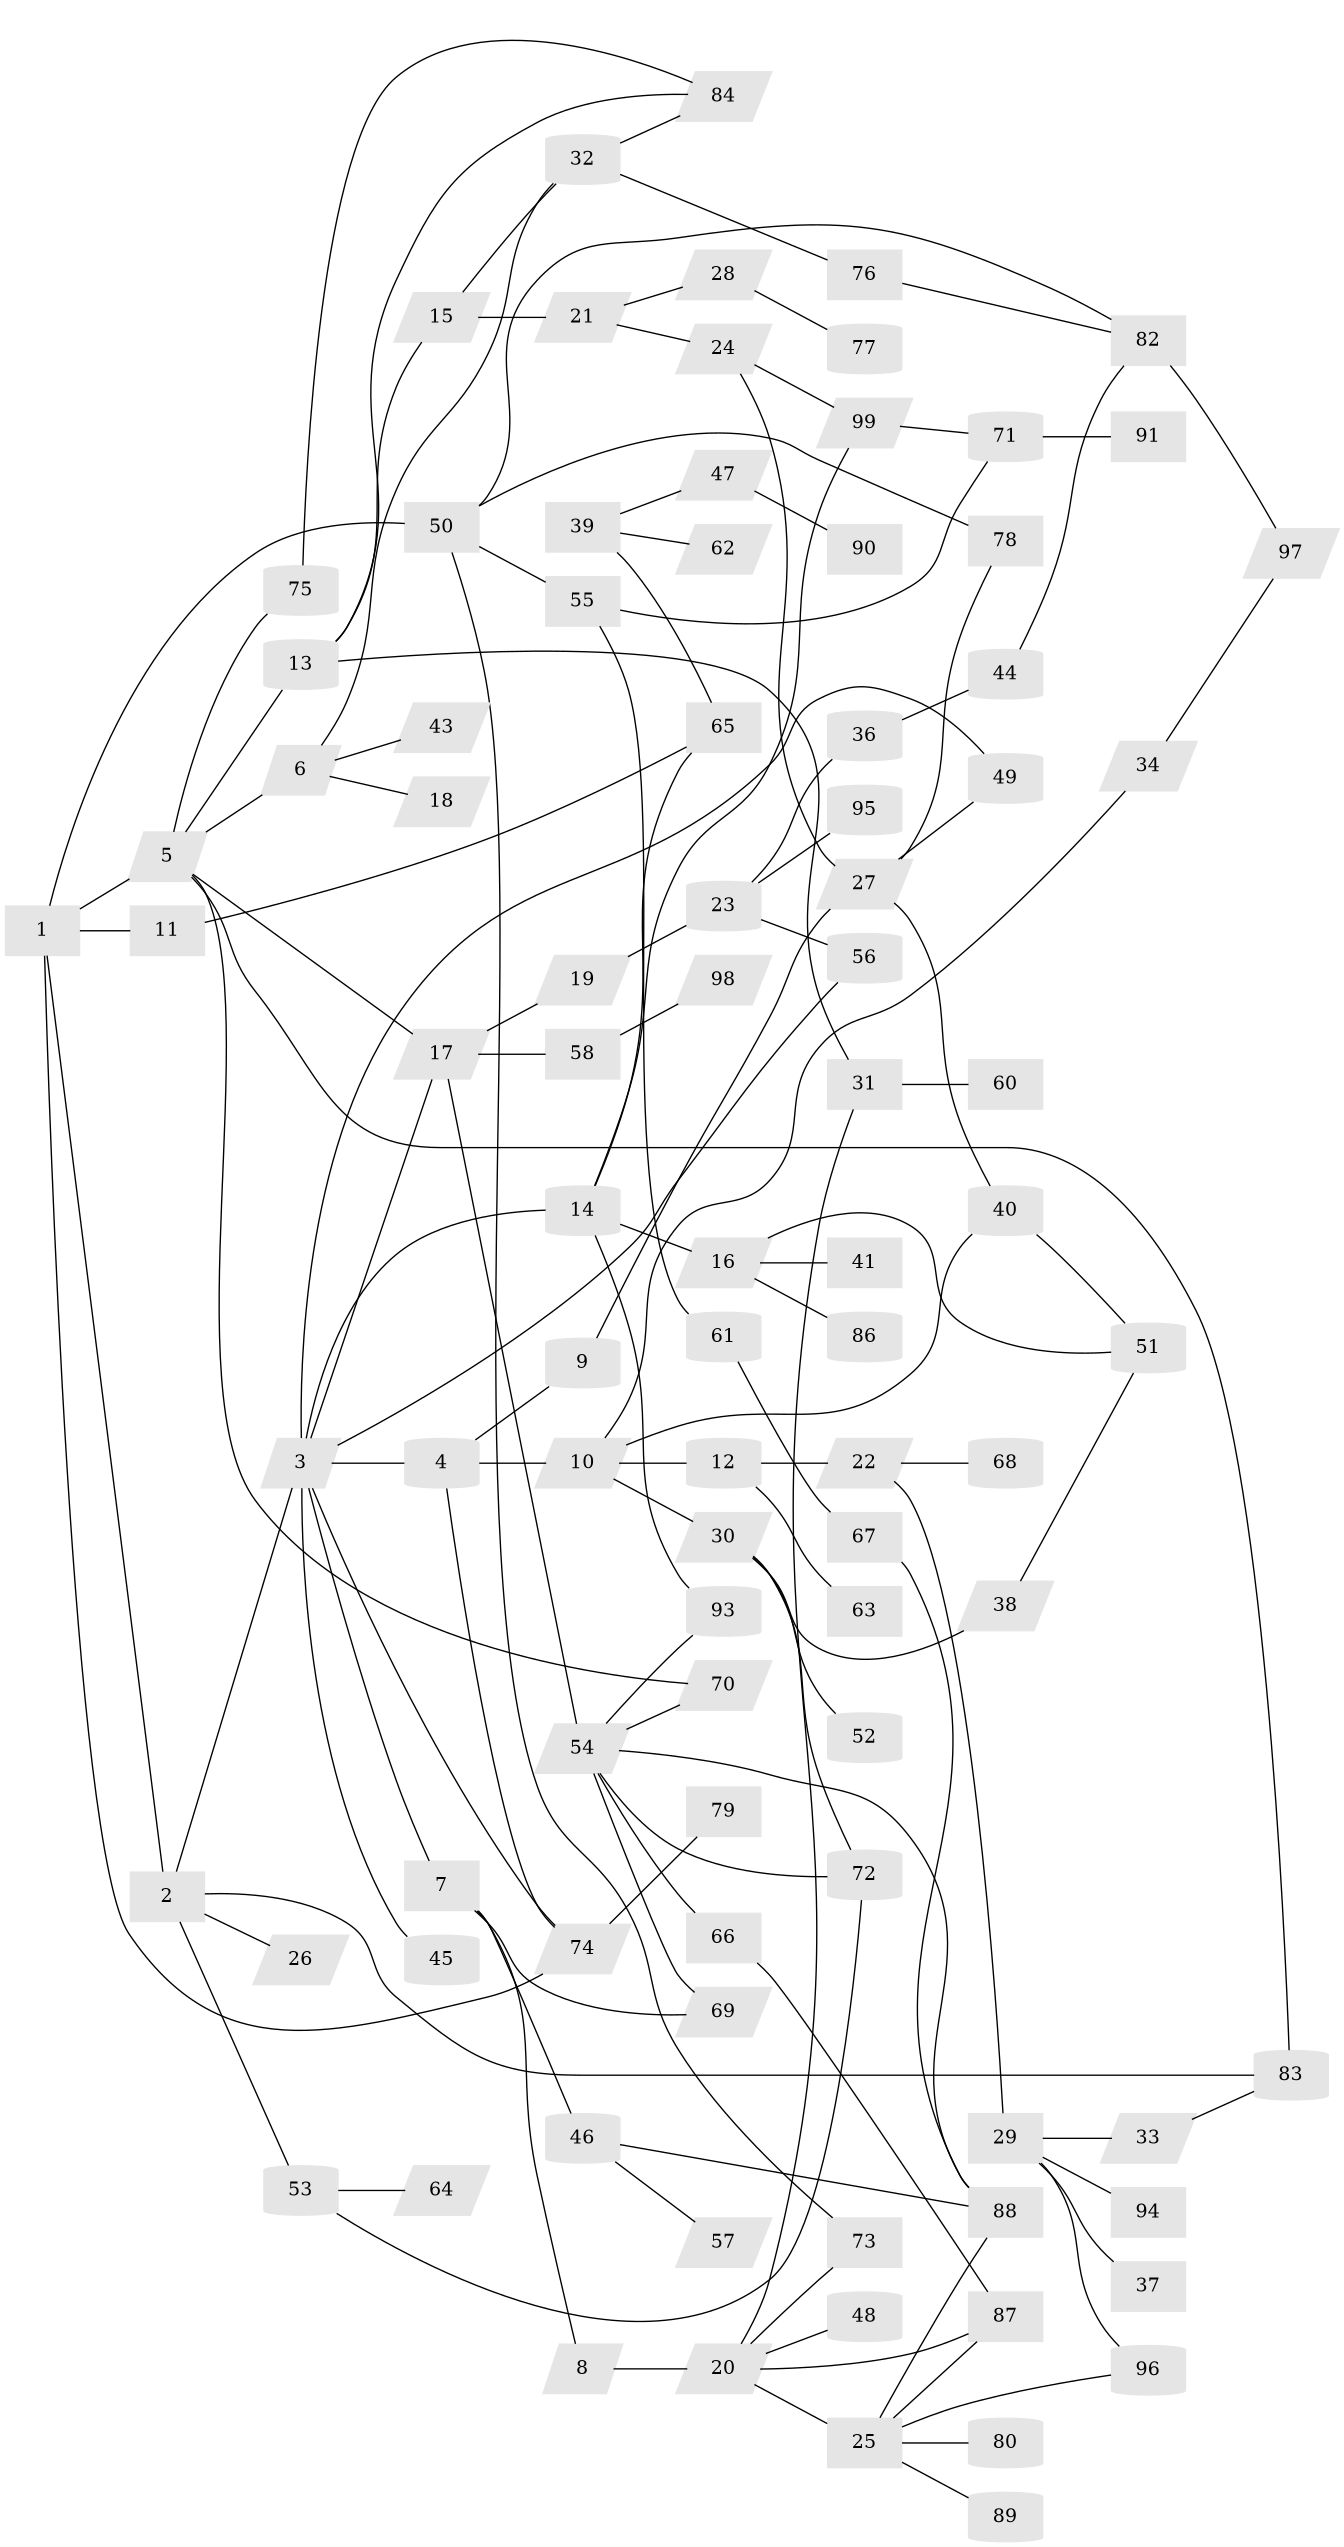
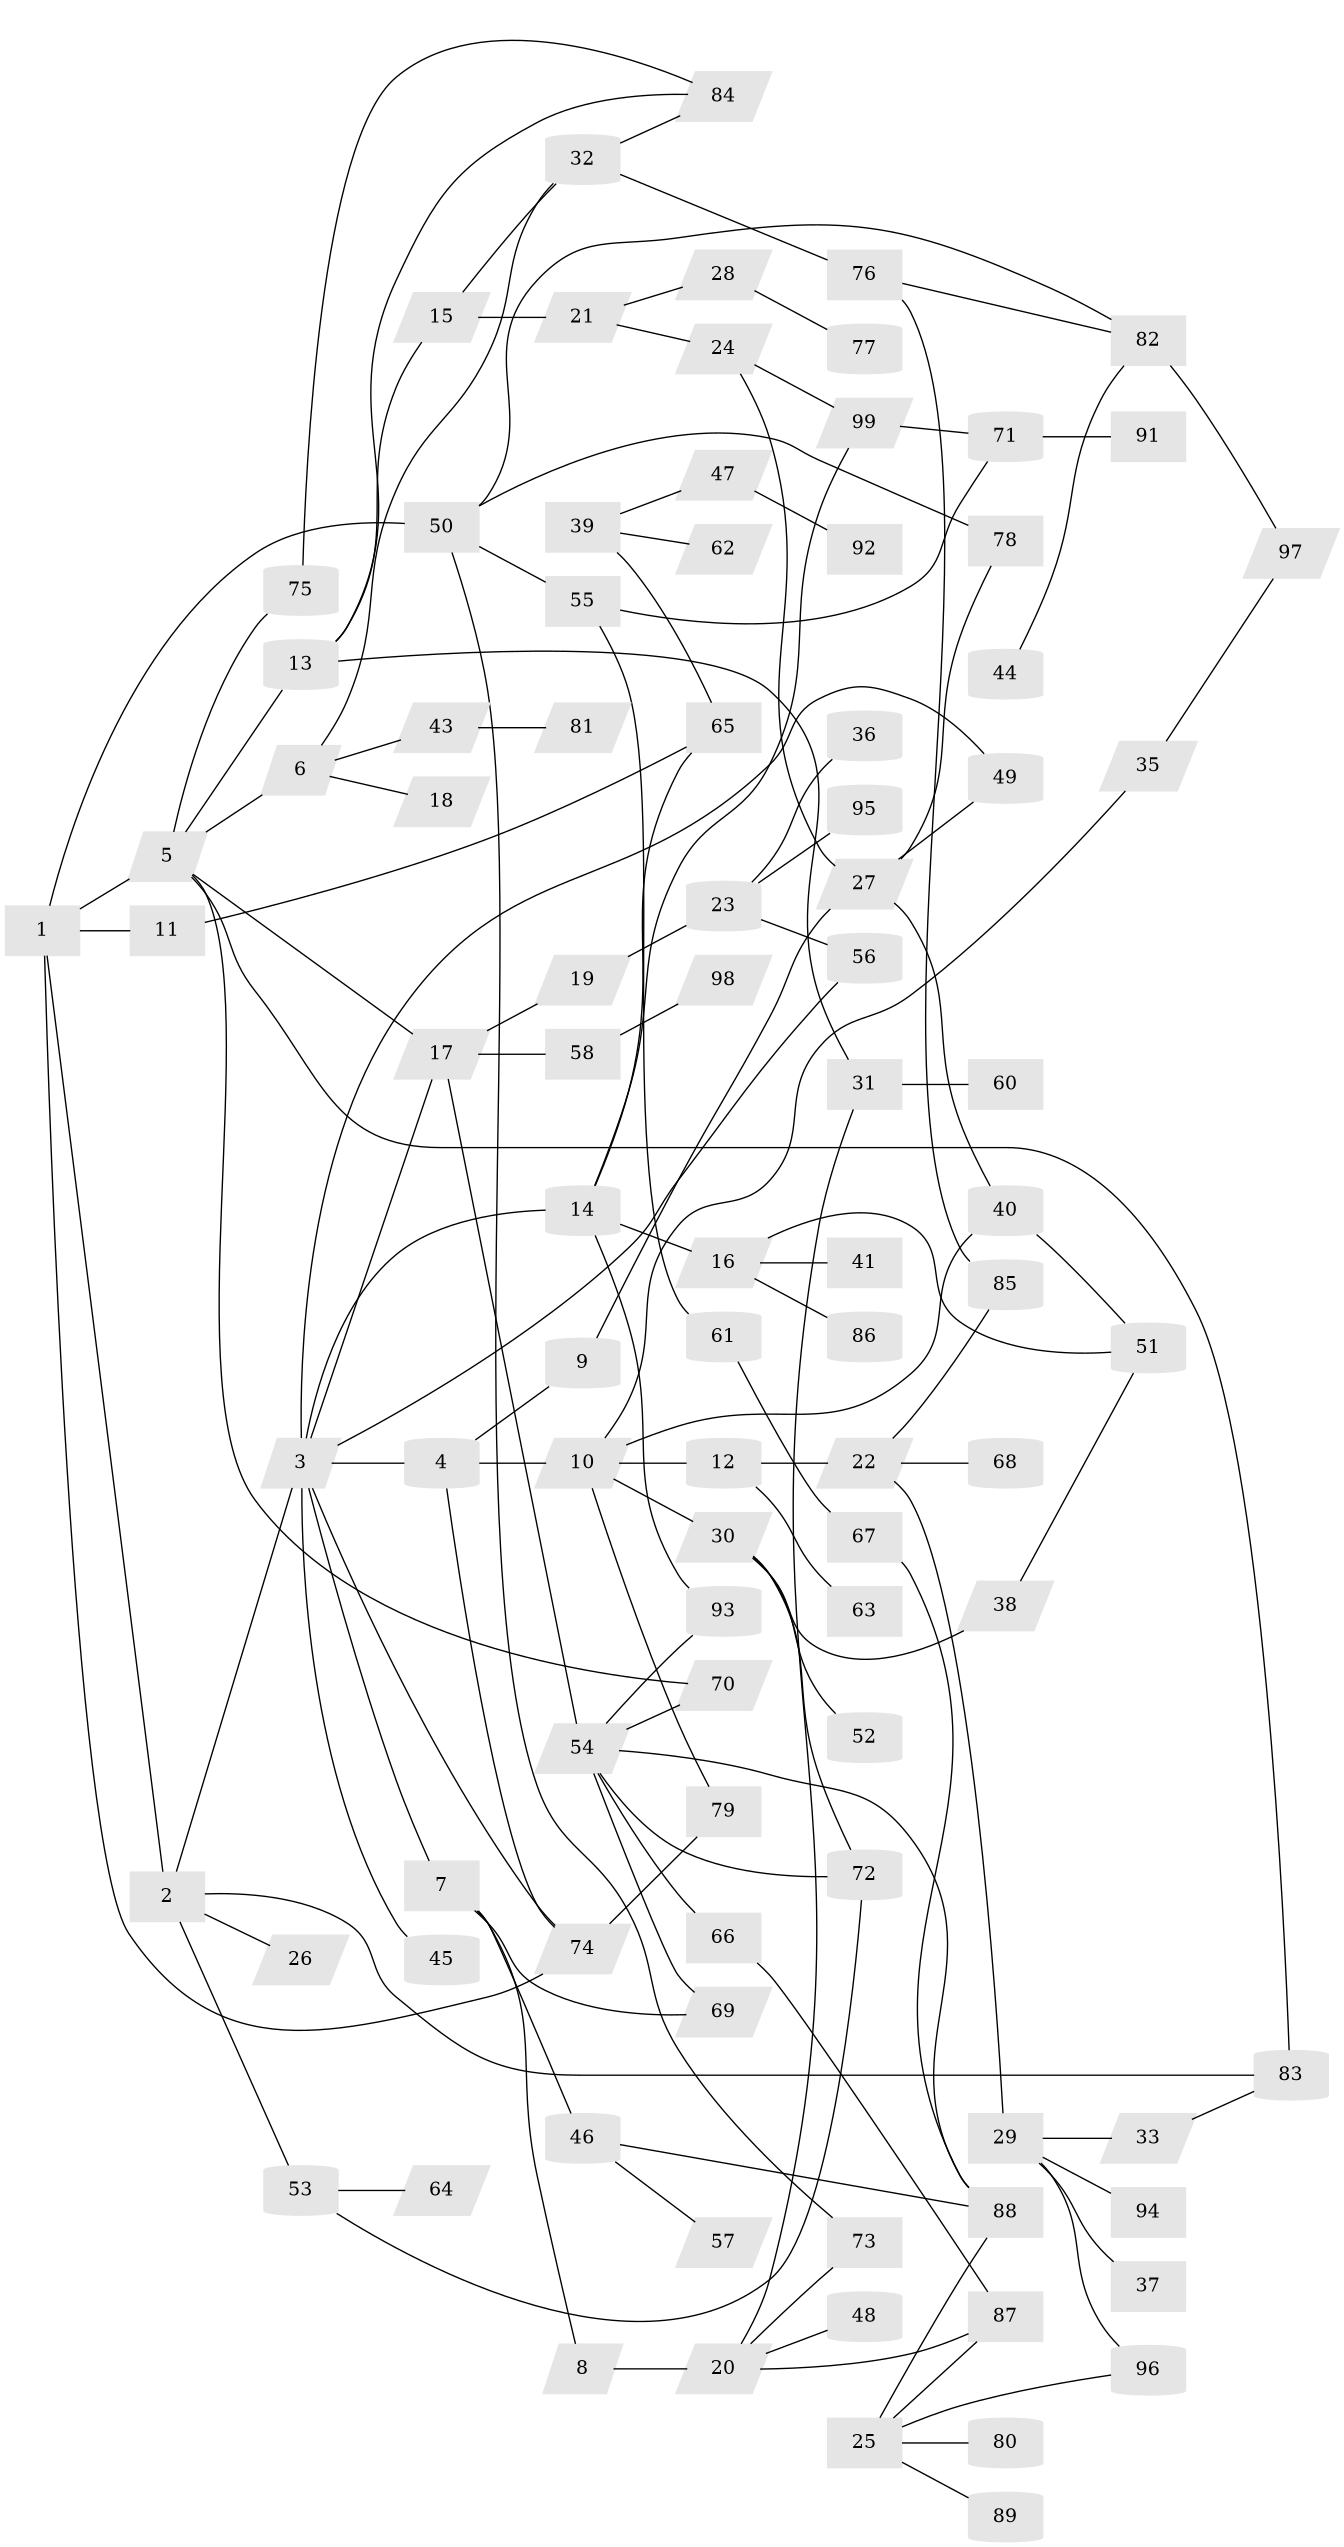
  graph {
    rankdir=LR
    node [color=gray90 shape=parallelogram style=filled]
    1 [shape=box]
    2 [shape=box]
    5
    11 [shape=box]
    50 [shape=box]
    74
    3
    26
    53 [shape=cylinder]
    83 [shape=cylinder]
    17
    6
    13 [shape=cylinder]
    70
    75 [shape=cylinder]
    65 [shape=box]
    73 [shape=box]
    78 [shape=box]
    82 [shape=box]
    55 [shape=box]
    79 [shape=box]
    4 [shape=cylinder]
    7 [shape=box]
    14 [shape=cylinder]
    45 [shape=cylinder]
    49 [shape=cylinder]
    56 [shape=cylinder]
    72 [shape=cylinder]
    64
    9 [shape=cylinder]
    10
    8
    46 [shape=cylinder]
    69
    16
    n36 [label=99]
    93 [shape=cylinder]
    19
    54
    58 [shape=box]
    27
    12 [shape=cylinder]
    30
-   34
+   34 [label=35]
    40 [shape=cylinder]
    39 [shape=box]
    47
    62
    18
    32 [shape=cylinder]
    43
    15
    31 [shape=box]
    84
    76 [shape=box]
+   81
    20
    88 [shape=box]
    57
    25 [shape=box]
    48 [shape=cylinder]
    87 [shape=box]
    22
    63 [shape=box]
    38
    52 [shape=cylinder]
    97
    51 [shape=cylinder]
    29 [shape=box]
    68 [shape=cylinder]
+   85 [shape=cylinder]
    21
    60 [shape=box]
    41 [shape=box]
    86 [shape=cylinder]
    71 [shape=cylinder]
    24
    28
    23 [shape=cylinder]
    66 [shape=box]
    98
    36 [shape=cylinder]
    95 [shape=cylinder]
    80 [shape=cylinder]
    89 [shape=cylinder]
    96 [shape=cylinder]
    77 [shape=cylinder]
    33
    37 [shape=box]
    94 [shape=box]
    44 [shape=cylinder]
-   90 [shape=box]
+   90 [shape=box label=92]
    61 [shape=cylinder]
    67 [shape=box]
    91 [shape=box]
    1 -- 2
    1 -- 5
    1 -- 11
    1 -- 50
    1 -- 74
    2 -- 3
    2 -- 26
    2 -- 53
    2 -- 83
    5 -- 83
    5 -- 17
    5 -- 6
    5 -- 13
    5 -- 70
    5 -- 75
    11 -- 65
    50 -- 73
    50 -- 78
    50 -- 82
    50 -- 55
    74 -- 79
    3 -- 74
    3 -- 17
    3 -- 4
    3 -- 7
    3 -- 14
    3 -- 45
    3 -- 49
    3 -- 56
    53 -- 72
    53 -- 64
    17 -- 19
    17 -- 54
    17 -- 58
    6 -- 18
    6 -- 32
    6 -- 43
    13 -- 15
    13 -- 31
    13 -- 84
    75 -- 84
    82 -- 97
    55 -- 71
    55 -- 61
    4 -- 74
    4 -- 9
    4 -- 10
    7 -- 8
    7 -- 46
    7 -- 69
    14 -- 65
    14 -- 16
    14 -- n36
    14 -- 93
    9 -- 27
+   10 -- 79
    10 -- 12
    10 -- 30
    10 -- 34
    10 -- 40
    8 -- 20
    46 -- 88
    46 -- 57
    16 -- 51
    16 -- 41
    16 -- 86
    n36 -- 71
    19 -- 23
    54 -- 70
    54 -- 72
    54 -- 69
    54 -- 93
    54 -- 88
    54 -- 66
    58 -- 98
    27 -- 78
    27 -- 49
    27 -- 40
    12 -- 22
    12 -- 63
    30 -- 72
    30 -- 38
    30 -- 52
    34 -- 97
    40 -- 51
    39 -- 65
    39 -- 47
    39 -- 62
    47 -- 90
    32 -- 84
    32 -- 76
+   43 -- 81
    15 -- 32
    15 -- 21
    31 -- 60
    76 -- 82
+   76 -- 85
    20 -- 73
    20 -- 31
-   20 -- 25
    20 -- 48
    20 -- 87
    25 -- 88
    25 -- 87
    25 -- 80
    25 -- 89
    25 -- 96
    22 -- 29
    22 -- 68
+   22 -- 85
    38 -- 51
    29 -- 96
    29 -- 33
    29 -- 37
    29 -- 94
    21 -- 24
    21 -- 28
    71 -- 91
    24 -- n36
    24 -- 27
    28 -- 77
    23 -- 56
    23 -- 36
    23 -- 95
    66 -- 87
-   36 -- 44
    33 -- 83
    44 -- 82
    61 -- 67
    67 -- 88
  }
